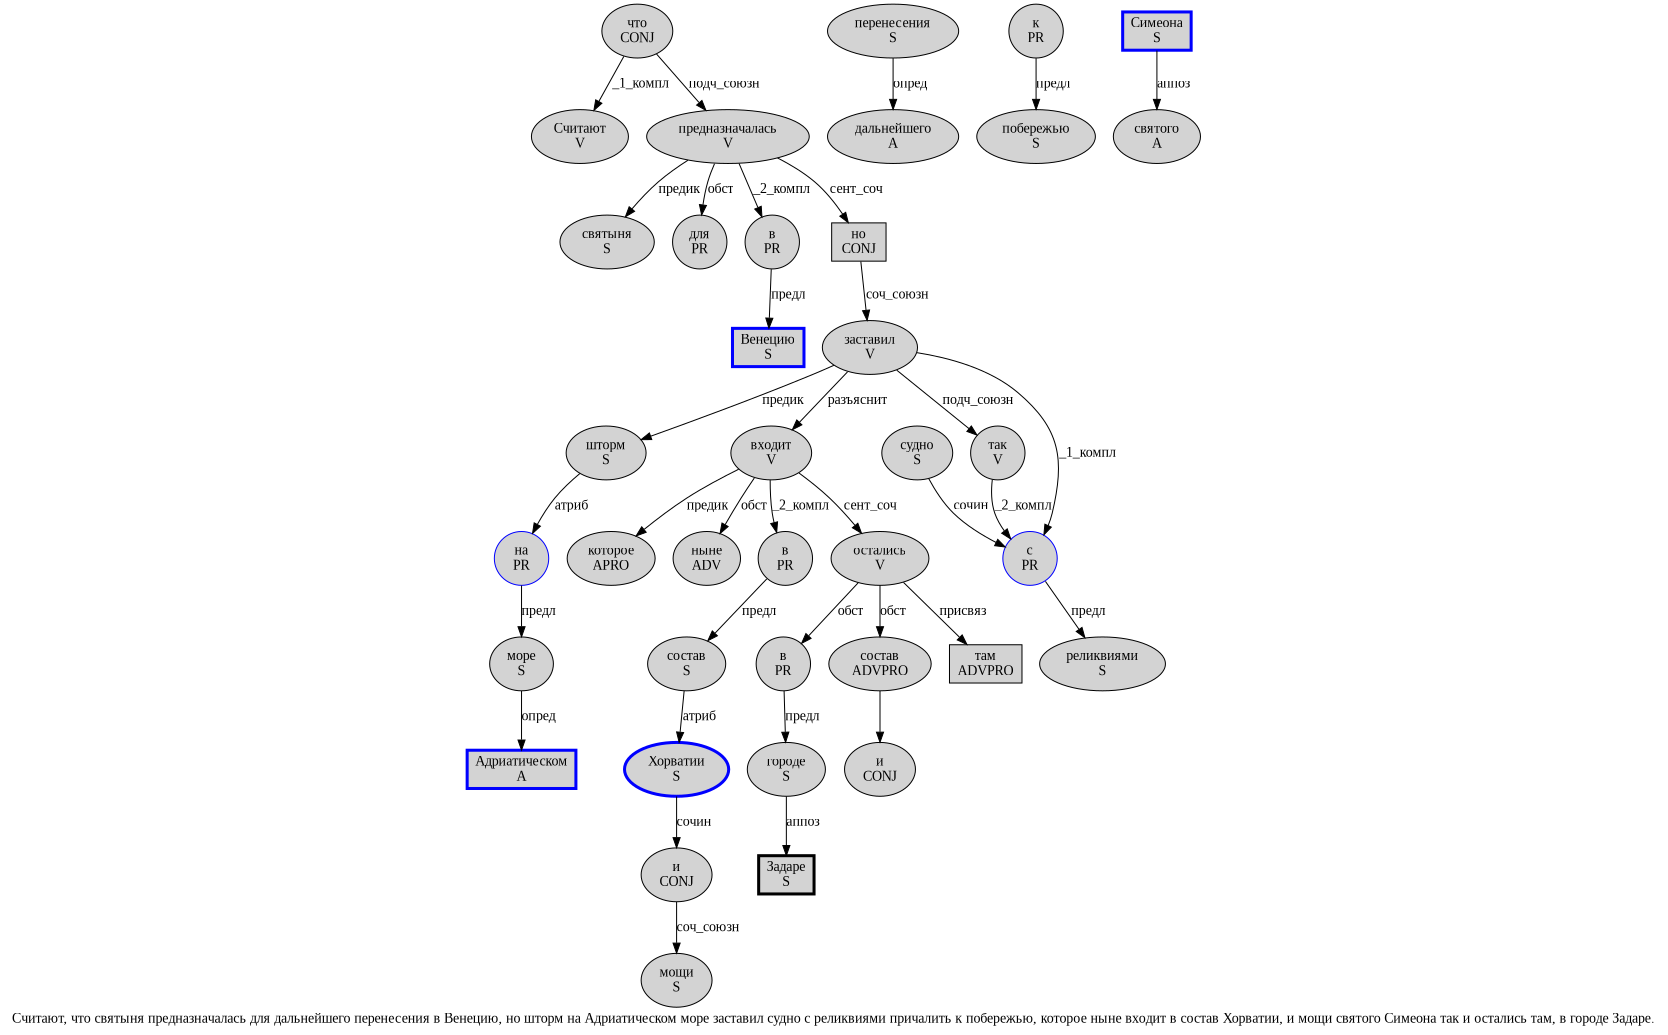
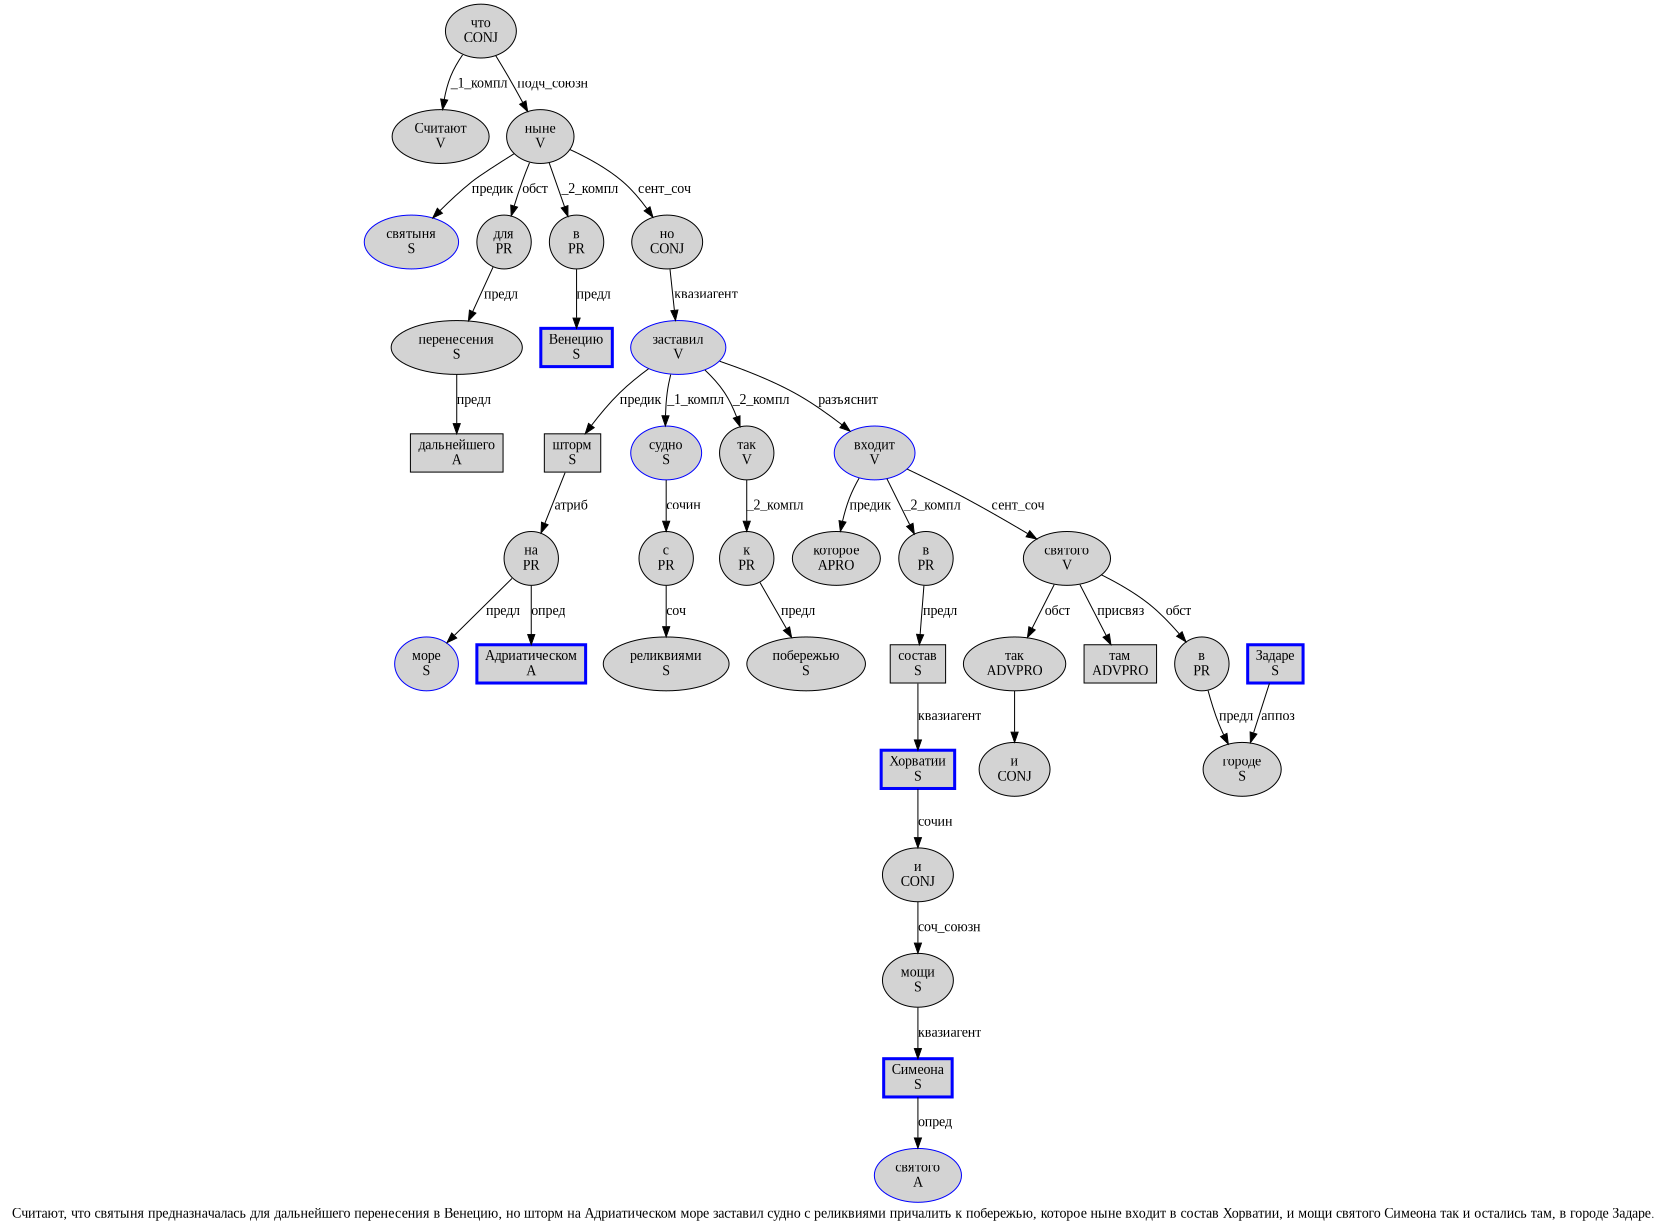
  digraph {
    fontname="Liberation Serif"
    label="Считают, что святыня предназначалась для дальнейшего перенесения в Венецию, но шторм на Адриатическом море заставил судно с реликвиями причалить к побережью, которое ныне входит в состав Хорватии, и мощи святого Симеона так и остались там, в городе Задаре."
    node [fillcolor=lightgray fontname="Liberation Serif" penwidth=1 shape=ellipse style=filled]
    edge [fontname="Liberation Serif"]
    n1 [label="Считают\nV"]
    n2 [label="что\nCONJ"]
-   n3 [label="предназначалась\nV"]
-   n4 [label="святыня\nS"]
+   n3 [label="ныне\nV"]
+   n4 [label="святыня\nS" color=blue]
    n5 [label="для\nPR"]
    n6 [label="в\nPR"]
-   n7 [label="но\nCONJ" shape=box]
+   n7 [label="но\nCONJ"]
    n8 [label="перенесения\nS"]
    n9 [color=blue label="Венецию\nS" penwidth=3 shape=box]
-   n10 [label="заставил\nV"]
-   n11 [label="дальнейшего\nA"]
-   n12 [label="шторм\nS"]
-   n13 [label="судно\nS"]
+   n10 [label="заставил\nV" color=blue]
+   n11 [label="дальнейшего\nA" shape=box]
+   n12 [label="шторм\nS" shape=box]
+   n13 [label="судно\nS" color=blue]
    n14 [label="так\nV"]
-   n15 [label="входит\nV"]
-   n16 [label="на\nPR" color=blue]
-   n17 [label="море\nS"]
+   n15 [label="входит\nV" color=blue]
+   n16 [label="на\nPR"]
+   n17 [label="море\nS" color=blue]
    n18 [color=blue label="Адриатическом\nA" penwidth=3 shape=box]
-   n19 [label="с\nPR" color=blue]
+   n19 [label="с\nPR"]
    n20 [label="к\nPR"]
    n21 [label="которое\nAPRO"]
-   n22 [label="ныне\nADV"]
    n23 [label="в\nPR"]
-   n24 [label="остались\nV"]
+   n24 [label="святого\nV"]
    n25 [label="реликвиями\nS"]
    n26 [label="побережью\nS"]
-   n27 [label="состав\nS"]
-   n28 [label="состав\nADVPRO"]
+   n27 [label="состав\nS" shape=box]
+   n28 [label="так\nADVPRO"]
    n29 [label="там\nADVPRO" shape=box]
    n30 [label="в\nPR"]
-   n31 [color=blue label="Хорватии\nS" penwidth=3]
+   n31 [color=blue label="Хорватии\nS" penwidth=3 shape=box]
    n32 [label="и\nCONJ"]
    n33 [label="мощи\nS"]
    n34 [color=blue label="Симеона\nS" penwidth=3 shape=box]
-   n35 [label="святого\nA"]
+   n35 [label="святого\nA" color=blue]
    n36 [label="и\nCONJ"]
    n37 [label="городе\nS"]
-   n38 [color=black label="Задаре\nS" penwidth=3 shape=box]
+   n38 [color=blue label="Задаре\nS" penwidth=3 shape=box]
    n2 -> n1 [label="_1_компл"]
    n2 -> n3 [label="подч_союзн"]
    n3 -> n4 [label="предик"]
    n3 -> n5 [label="обст"]
    n3 -> n6 [label="_2_компл"]
    n3 -> n7 [label="сент_соч"]
+   n5 -> n8 [label="предл"]
    n6 -> n9 [label="предл"]
-   n7 -> n10 [label="соч_союзн"]
-   n8 -> n11 [label="опред"]
+   n7 -> n10 [label="квазиагент"]
+   n8 -> n11 [label="предл"]
    n10 -> n12 [label="предик"]
-   n10 -> n19 [label="_1_компл"]
-   n10 -> n14 [label="подч_союзн"]
+   n10 -> n13 [label="_1_компл"]
+   n10 -> n14 [label="_2_компл"]
    n10 -> n15 [label="разъяснит"]
    n12 -> n16 [label="атриб"]
    n13 -> n19 [label="сочин"]
-   n14 -> n19 [label="_2_компл"]
+   n14 -> n20 [label="_2_компл"]
    n15 -> n21 [label="предик"]
-   n15 -> n22 [label="обст"]
    n15 -> n23 [label="_2_компл"]
    n15 -> n24 [label="сент_соч"]
    n16 -> n17 [label="предл"]
-   n17 -> n18 [label="опред"]
-   n19 -> n25 [label="предл"]
+   n16 -> n18 [label="опред"]
+   n19 -> n25 [label="соч"]
    n20 -> n26 [label="предл"]
    n23 -> n27 [label="предл"]
    n24 -> n28 [label="обст"]
    n24 -> n29 [label="присвяз"]
    n24 -> n30 [label="обст"]
-   n27 -> n31 [label="атриб"]
+   n27 -> n31 [label="квазиагент"]
    n28 -> n36
    n30 -> n37 [label="предл"]
    n31 -> n32 [label="сочин"]
    n32 -> n33 [label="соч_союзн"]
-   n34 -> n35 [label="аппоз"]
-   n37 -> n38 [label="аппоз"]
+   n33 -> n34 [label="квазиагент"]
+   n34 -> n35 [label="опред"]
+   n38 -> n37 [label="аппоз"]
  }
